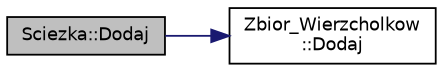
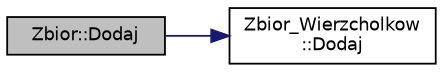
  digraph {
    rankdir=LR
    fontname="DejaVu Sans"
    node [color=black fontname="DejaVu Sans" fontsize=10 shape=record style=filled]
-   n1 [fillcolor=grey75 fontcolor=black height=0.2 label="Sciezka::Dodaj" width=0.4]
+   n1 [fillcolor=grey75 fontcolor=black height=0.2 label="Zbior::Dodaj" width=0.4]
    n2 [fillcolor=white height=0.2 label="Zbior_Wierzcholkow\l::Dodaj" width=0.4]
    n1 -> n2 [color=midnightblue fontname="DejaVu Sans" fontsize=10 labelfontname=Helvetica labelfontsize=10 style=solid]
  }
